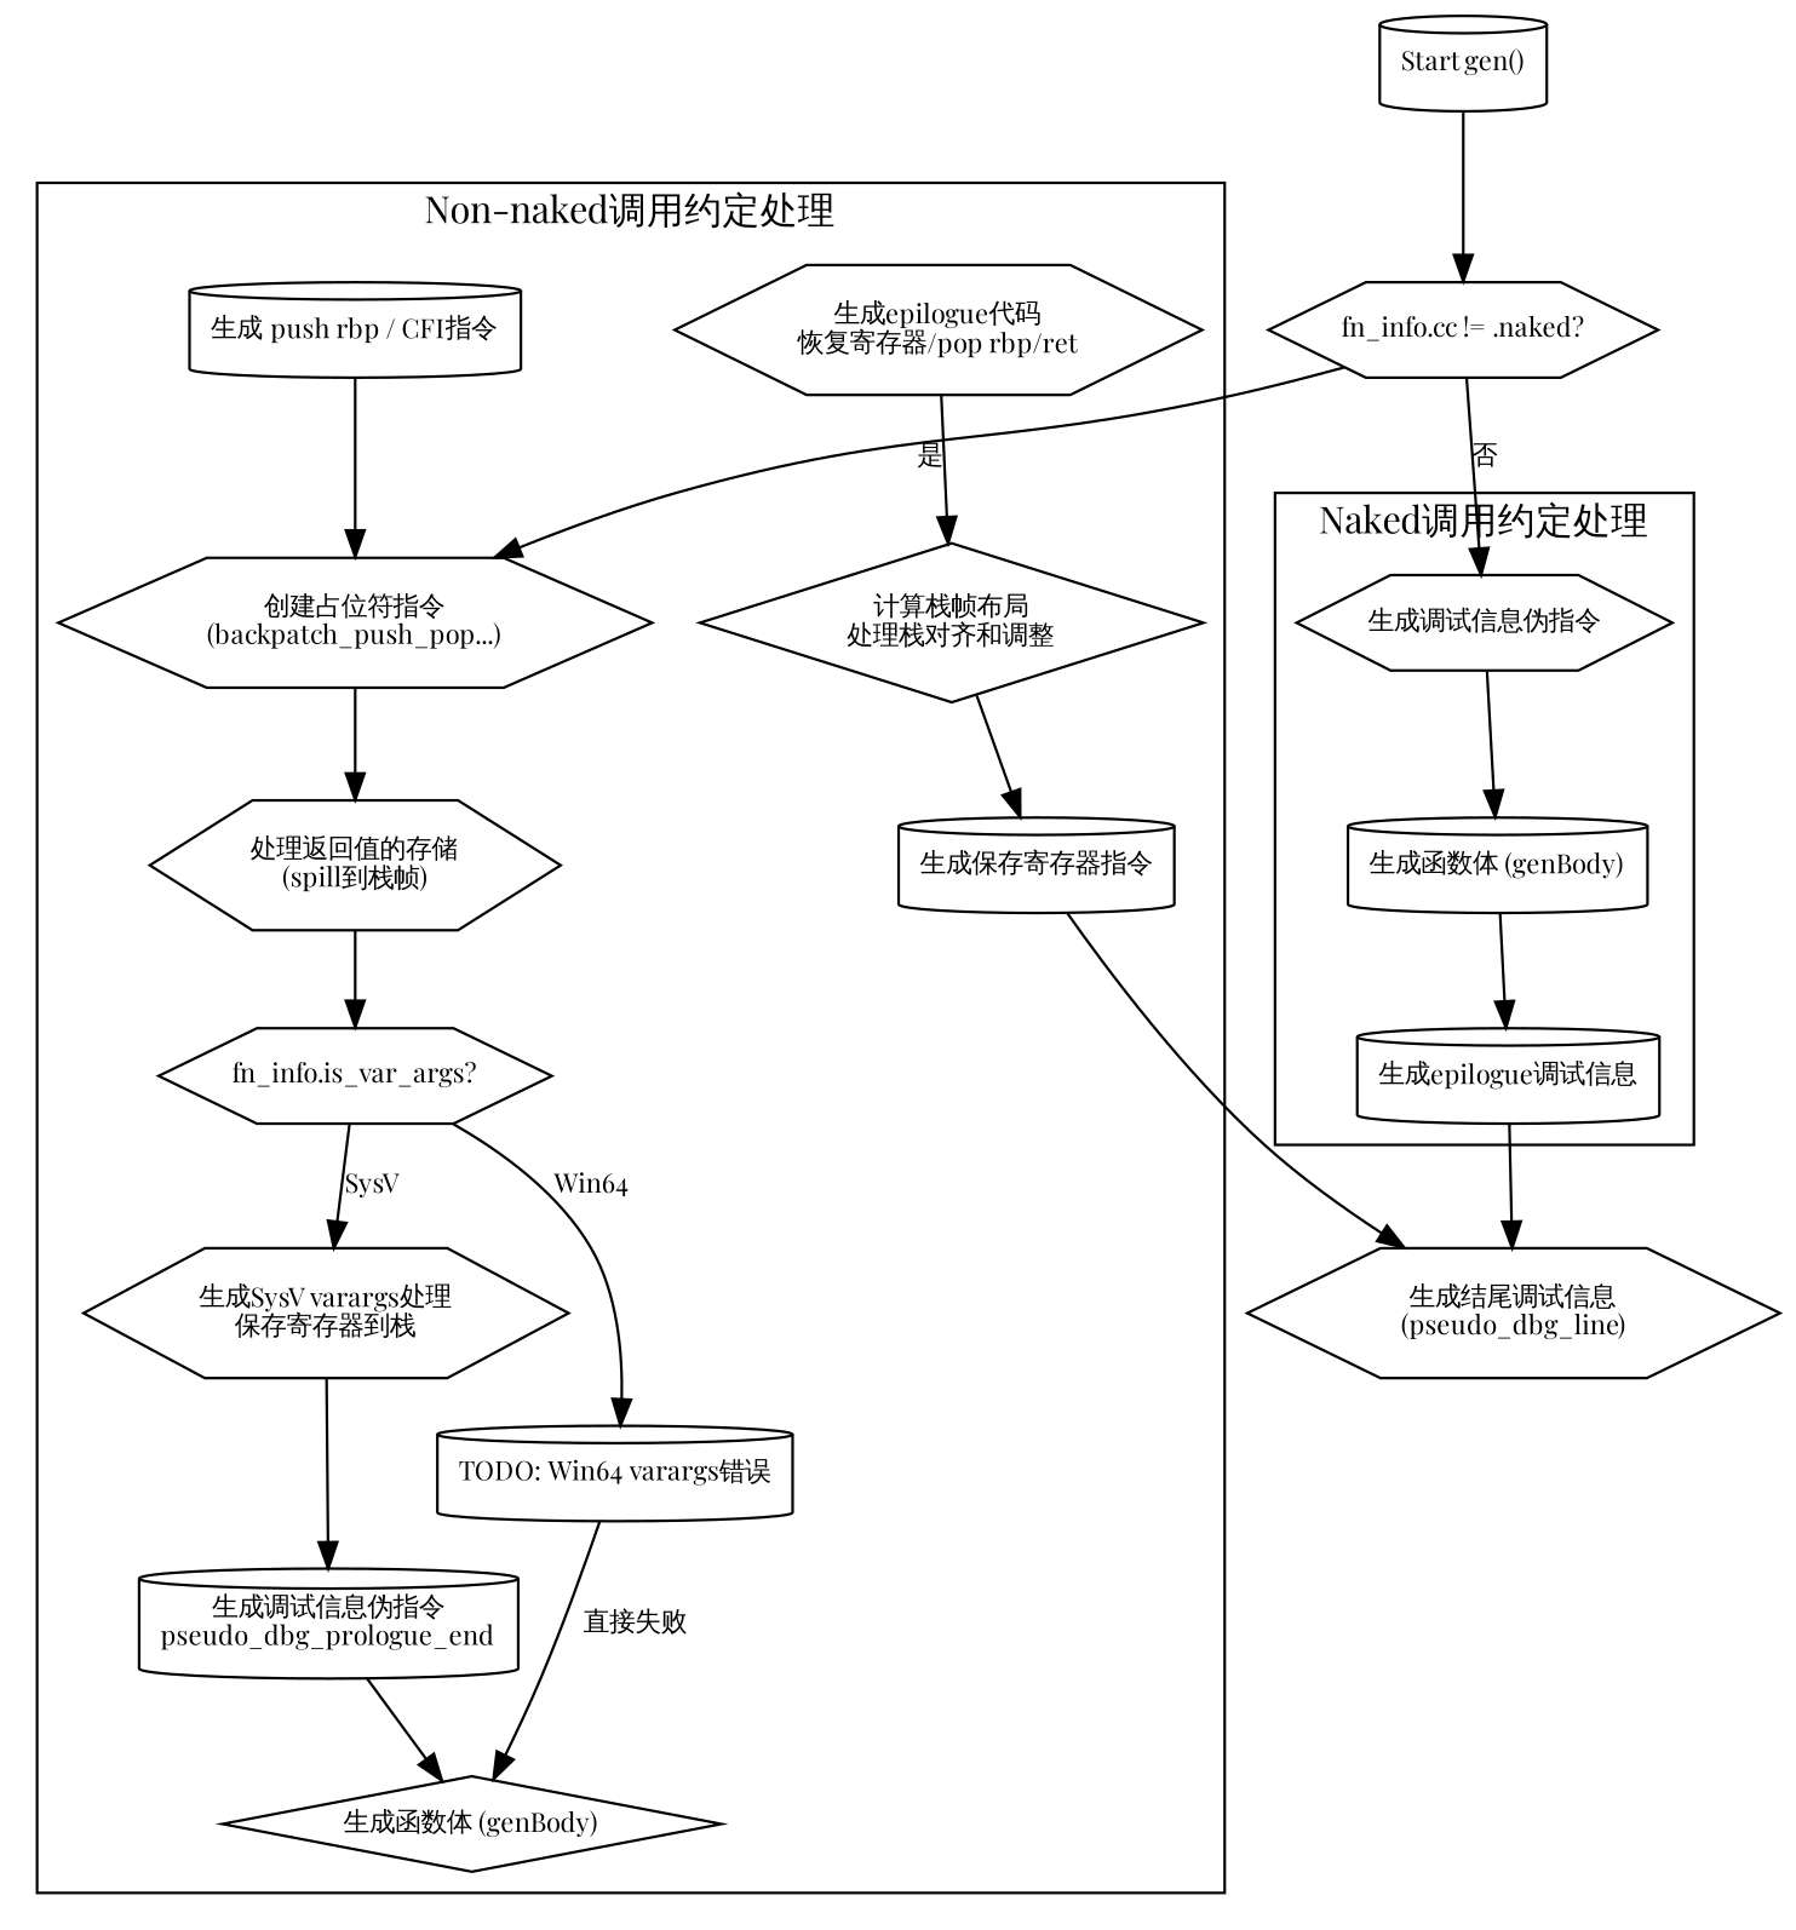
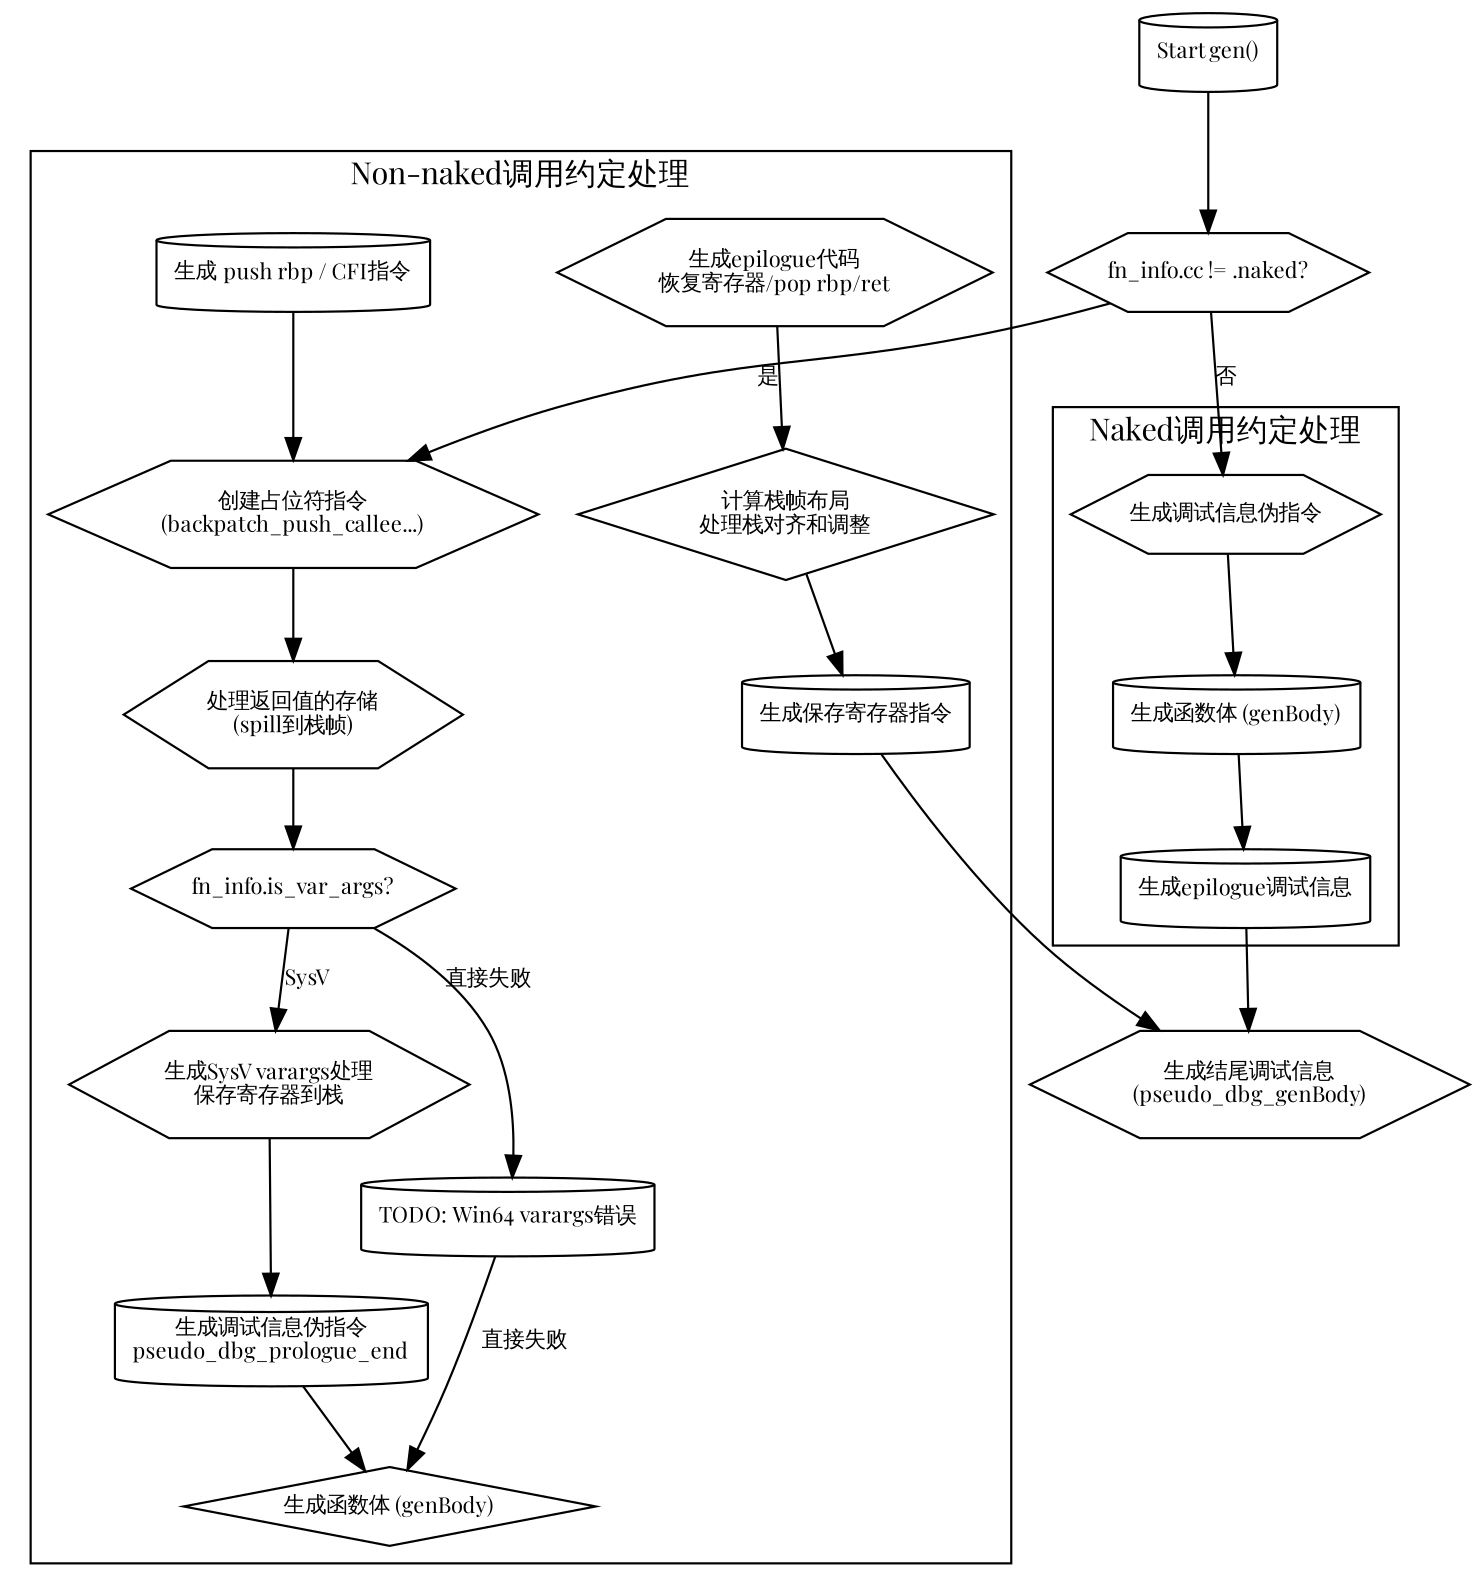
  digraph {
    fontname="Playfair Display"
    node [fontname="Playfair Display" fontsize=10 shape=hexagon]
    edge [fontname="Playfair Display" fontsize=10]
    n1 [label="生成 push rbp / CFI指令" shape=cylinder]
-   n2 [label="创建占位符指令\n(backpatch_push_pop...)"]
+   n2 [label="创建占位符指令\n(backpatch_push_callee...)"]
    n3 [label="处理返回值的存储\n(spill到栈帧)"]
    n4 [label="fn_info.is_var_args?"]
    n5 [label="生成SysV varargs处理\n保存寄存器到栈"]
    n6 [label="TODO: Win64 varargs错误" shape=cylinder]
    n7 [label="生成调试信息伪指令\npseudo_dbg_prologue_end" shape=cylinder]
    n8 [label="生成函数体 (genBody)" shape=diamond]
    n9 [label="生成epilogue代码\n恢复寄存器/pop rbp/ret"]
    n10 [label="计算栈帧布局\n处理栈对齐和调整" shape=diamond]
    n11 [label="生成保存寄存器指令" shape=cylinder]
    n12 [label="生成调试信息伪指令"]
    n13 [label="生成函数体 (genBody)" shape=cylinder]
    n14 [label="生成epilogue调试信息" shape=cylinder]
-   n15 [label="生成结尾调试信息\n(pseudo_dbg_line)"]
+   n15 [label="生成结尾调试信息\n(pseudo_dbg_genBody)"]
    n16 [label="Start gen()" shape=cylinder]
    n17 [label="fn_info.cc != .naked?"]
    subgraph cluster_1 {
      label="Non-naked调用约定处理"
      n1
      n2
      n3
      n4
      n5
      n6
      n7
      n8
      n9
      n10
      n11
    }
    subgraph cluster_2 {
      label="Naked调用约定处理"
      n12
      n13
      n14
    }
    n1 -> n2
    n2 -> n3
    n3 -> n4
    n4 -> n5 [label=SysV]
-   n4 -> n6 [label=Win64]
+   n4 -> n6 [label="直接失败"]
    n5 -> n7
    n6 -> n8 [label="直接失败"]
    n7 -> n8
    n9 -> n10
    n10 -> n11
    n11 -> n15
    n12 -> n13
    n13 -> n14
    n14 -> n15
    n16 -> n17
    n17 -> n2 [label="是"]
    n17 -> n12 [label="否"]
  }
